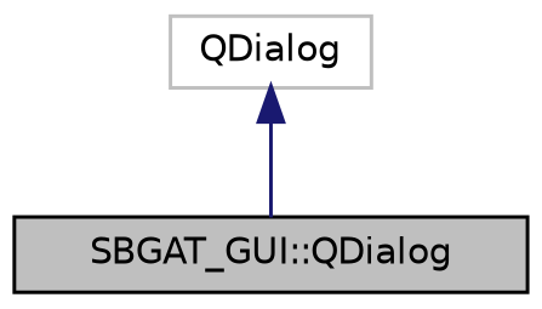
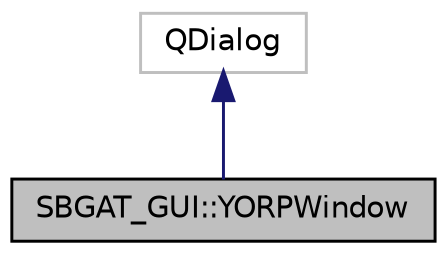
  digraph {
    node [fontname=Helvetica fontsize=10 shape=record style=filled]
-   n1 [color=black fillcolor=grey75 fontcolor=black height=0.2 label="SBGAT_GUI::QDialog" width=0.4]
+   n1 [color=black fillcolor=grey75 fontcolor=black height=0.2 label="SBGAT_GUI::YORPWindow" width=0.4]
    n2 [color=grey75 fillcolor=white height=0.2 label=QDialog width=0.4]
    n2 -> n1 [color=midnightblue dir=back fontname=Helvetica fontsize=10 labelfontname=Helvetica labelfontsize=10 style=solid]
  }
